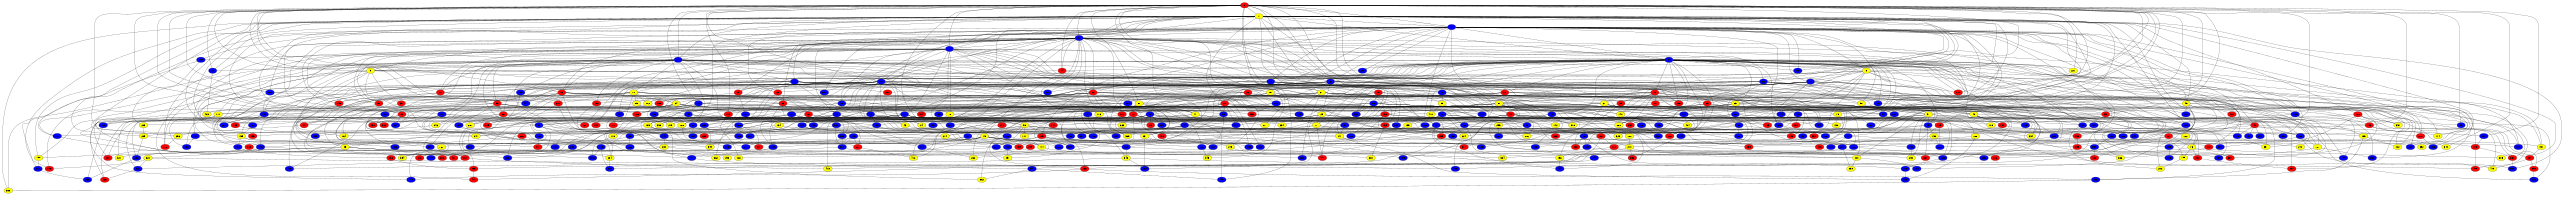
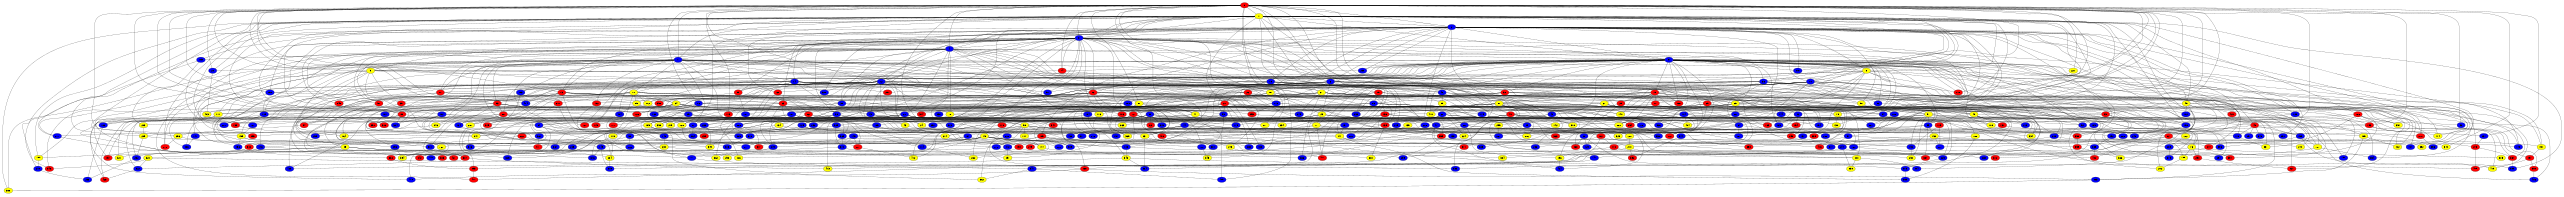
  graph {
    node [fillcolor=blue style=filled]
    0 [fillcolor=red]
    1 [fillcolor=yellow]
    2
    3
    4
    7
    9 [fillcolor=yellow]
    12
    13 [fillcolor=red]
    16
    21 [fillcolor=yellow]
    28
    29 [fillcolor=red]
    31 [fillcolor=yellow]
    33 [fillcolor=red]
    40 [fillcolor=red]
    56
    58 [fillcolor=yellow]
    61 [fillcolor=yellow]
    74 [fillcolor=red]
    80 [fillcolor=red]
    86
    89 [fillcolor=yellow]
    92
    100
    110 [fillcolor=red]
    113 [fillcolor=red]
    115 [fillcolor=red]
    120 [fillcolor=yellow]
    122 [fillcolor=yellow]
    126 [fillcolor=red]
    144
    150 [fillcolor=red]
    153 [fillcolor=red]
    155 [fillcolor=yellow]
    167
    173
    190
    215
    221 [fillcolor=yellow]
    237
    267
    340 [fillcolor=yellow]
    377
    404 [fillcolor=yellow]
    409
    5
    6
    8 [fillcolor=yellow]
    10
    20
    25
    27 [fillcolor=red]
    36
    49 [fillcolor=yellow]
    63 [fillcolor=red]
    65 [fillcolor=yellow]
    68 [fillcolor=red]
    84
    91 [fillcolor=yellow]
    121
    128 [fillcolor=yellow]
    133 [fillcolor=red]
    139 [fillcolor=red]
    158
    163 [fillcolor=red]
    166 [fillcolor=red]
    199 [fillcolor=yellow]
    256 [fillcolor=yellow]
    277
    305 [fillcolor=yellow]
    324
    335
    344
    346 [fillcolor=red]
    356
    378
    388 [fillcolor=yellow]
    399
    14
    18 [fillcolor=yellow]
    19
    22 [fillcolor=red]
    45 [fillcolor=red]
    66
    67 [fillcolor=red]
    73
    77 [fillcolor=red]
    97
    105 [fillcolor=red]
    154 [fillcolor=red]
    169
    176
    183
    189
    206
    225 [fillcolor=yellow]
    243 [fillcolor=yellow]
    259
    269
    270 [fillcolor=red]
    278 [fillcolor=red]
    282
    291
    347 [fillcolor=red]
    355 [fillcolor=red]
    n107 [fillcolor=yellow label=774]
    11 [fillcolor=yellow]
    17 [fillcolor=red]
    32 [fillcolor=red]
    37 [fillcolor=yellow]
    38
    41 [fillcolor=yellow]
    42
    51
    52
    55 [fillcolor=red]
    57 [fillcolor=red]
    72 [fillcolor=red]
    75 [fillcolor=yellow]
    79 [fillcolor=red]
    99
    104
    108 [fillcolor=yellow]
    127 [fillcolor=red]
    151 [fillcolor=yellow]
    165
    175 [fillcolor=red]
    184
    200
    241 [fillcolor=yellow]
    245 [fillcolor=red]
    254 [fillcolor=red]
    284 [fillcolor=yellow]
    310
    316
    328
    358 [fillcolor=red]
    372
    26 [fillcolor=red]
    35
    39 [fillcolor=red]
    47
    70 [fillcolor=yellow]
    109
    123
    136 [fillcolor=red]
    146
    147
    193
    208
    369 [fillcolor=yellow]
    417 [fillcolor=red]
    50 [fillcolor=yellow]
    46
    53 [fillcolor=red]
    24 [fillcolor=yellow]
    54
    81
    98
    132 [fillcolor=red]
    148
    201
    273 [fillcolor=red]
    292
    295
    318 [fillcolor=yellow]
    395 [fillcolor=red]
    93
    95
    217 [fillcolor=red]
    302 [fillcolor=red]
    303 [fillcolor=red]
    15 [fillcolor=red]
    90
    43 [fillcolor=yellow]
    83
    88 [fillcolor=red]
    102
    107
    191
    231 [fillcolor=yellow]
    300 [fillcolor=yellow]
    319
    379
    408
    415
    425
    30
    414
    34 [fillcolor=yellow]
    375 [fillcolor=red]
    187 [fillcolor=yellow]
    307 [fillcolor=red]
    311
    160
    238
    390 [fillcolor=red]
    96
    336
    412 [fillcolor=yellow]
    48 [fillcolor=yellow]
    275
    403 [fillcolor=yellow]
    188 [fillcolor=yellow]
    276 [fillcolor=yellow]
    253 [fillcolor=red]
    266
    383
    142 [fillcolor=yellow]
    159
    134 [fillcolor=yellow]
    135 [fillcolor=yellow]
    223 [fillcolor=yellow]
    397 [fillcolor=red]
    220
    117 [fillcolor=yellow]
    145
    272
    342 [fillcolor=red]
    371 [fillcolor=red]
    236
    124
    85 [fillcolor=yellow]
    212 [fillcolor=red]
    357 [fillcolor=yellow]
    345 [fillcolor=yellow]
    321 [fillcolor=yellow]
    196 [fillcolor=yellow]
    137
    171
    204
    101
    181
    326
    161 [fillcolor=red]
    402 [fillcolor=red]
    185 [fillcolor=yellow]
    227
    192
    210 [fillcolor=yellow]
    289
    368 [fillcolor=red]
    229
    294
    421 [fillcolor=red]
    363 [fillcolor=red]
    419 [fillcolor=yellow]
    156
    349 [fillcolor=yellow]
    411 [fillcolor=red]
    329
    209
    222 [fillcolor=red]
    391 [fillcolor=yellow]
    327 [fillcolor=red]
    396
    413 [fillcolor=yellow]
    386
    384 [fillcolor=yellow]
    64
    71 [fillcolor=yellow]
    78 [fillcolor=yellow]
    106 [fillcolor=red]
    112 [fillcolor=yellow]
    129
    130 [fillcolor=yellow]
    143
    168 [fillcolor=red]
    197
    202 [fillcolor=yellow]
    211 [fillcolor=yellow]
    213
    240 [fillcolor=yellow]
    244 [fillcolor=red]
    252
    257 [fillcolor=red]
    265
    283
    293
    332 [fillcolor=red]
    334 [fillcolor=yellow]
    354
    n284 [fillcolor=yellow label=760]
    410 [fillcolor=yellow]
    422 [fillcolor=yellow]
    23 [fillcolor=yellow]
    140 [fillcolor=yellow]
    268 [fillcolor=red]
    337 [fillcolor=red]
    366 [fillcolor=yellow]
    125
    258 [fillcolor=red]
    352 [fillcolor=yellow]
    405 [fillcolor=red]
    407
    60
    94 [fillcolor=red]
    62 [fillcolor=red]
    177 [fillcolor=red]
    287 [fillcolor=yellow]
    361
    44
    157 [fillcolor=red]
    186
    255 [fillcolor=yellow]
    263 [fillcolor=yellow]
    207 [fillcolor=red]
    325
    179
    203
    301
    111 [fillcolor=yellow]
    279
    69 [fillcolor=red]
    118
    195 [fillcolor=yellow]
    251
    385
    182
    162
    304
    406
    420 [fillcolor=red]
    228
    260 [fillcolor=yellow]
    219 [fillcolor=yellow]
    323 [fillcolor=yellow]
    141
    198
    308 [fillcolor=red]
    226 [fillcolor=yellow]
    250 [fillcolor=yellow]
    317 [fillcolor=red]
    247 [fillcolor=yellow]
    164 [fillcolor=yellow]
    380 [fillcolor=yellow]
    248
    286
    297 [fillcolor=red]
    218
    392 [fillcolor=red]
    174 [fillcolor=yellow]
    296
    331 [fillcolor=yellow]
    350 [fillcolor=red]
    373
    131 [fillcolor=red]
    398 [fillcolor=yellow]
    59 [fillcolor=yellow]
    194
    262 [fillcolor=yellow]
    76 [fillcolor=yellow]
    119
    138
    274
    400 [fillcolor=red]
    348
    351
    170 [fillcolor=red]
    393 [fillcolor=red]
    82 [fillcolor=red]
    87
    423 [fillcolor=red]
    353 [fillcolor=red]
    416 [fillcolor=red]
    309
    230 [fillcolor=yellow]
    330
    281
    232
    103
    216
    261
    116 [fillcolor=yellow]
    333
    178 [fillcolor=yellow]
    418
    239
    298 [fillcolor=yellow]
    424
    205
    367
    288
    172 [fillcolor=red]
    214 [fillcolor=yellow]
    343 [fillcolor=yellow]
    249 [fillcolor=red]
    389
    315
    313
    359 [fillcolor=red]
    314 [fillcolor=red]
    149
    306 [fillcolor=red]
    234 [fillcolor=yellow]
    381
    224 [fillcolor=yellow]
    271
    387 [fillcolor=red]
    339 [fillcolor=red]
    401 [fillcolor=red]
    242
    152 [fillcolor=yellow]
    285 [fillcolor=yellow]
    246 [fillcolor=yellow]
    312 [fillcolor=red]
    364
    322
    114
    365
    264
    394 [fillcolor=yellow]
    235 [fillcolor=red]
    320 [fillcolor=yellow]
    290 [fillcolor=red]
    382 [fillcolor=yellow]
    376
    362 [fillcolor=yellow]
    n420 [fillcolor=yellow label=838]
    299
    233
    341
    370
    0 -- 1
    0 -- 2
    0 -- 3
    0 -- 4
    0 -- 7
    0 -- 9
    0 -- 12
    0 -- 13
    0 -- 16
    0 -- 21
    0 -- 28
    0 -- 29
    0 -- 31
    0 -- 33
    0 -- 40
    0 -- 56
    0 -- 58
    0 -- 61
    0 -- 74
    0 -- 80
    0 -- 86
    0 -- 89
    0 -- 92
    0 -- 100
    0 -- 110
    0 -- 113
    0 -- 115
    0 -- 120
    0 -- 122
    0 -- 126
    0 -- 144
    0 -- 150
    0 -- 153
    0 -- 155
    0 -- 167
    0 -- 173
    0 -- 190
    0 -- 215
    0 -- 221
    0 -- 237
    0 -- 267
    0 -- 340
    0 -- 377
    0 -- 404
    0 -- 409
    1 -- 2
    1 -- 3
    1 -- 4
    1 -- 7
    1 -- 12
    1 -- 28
    1 -- 61
    1 -- 80
    1 -- 5
    1 -- 6
    1 -- 8
    1 -- 10
    1 -- 20
    1 -- 25
    1 -- 27
    1 -- 36
    1 -- 49
    1 -- 63
    1 -- 65
    1 -- 68
    1 -- 84
    1 -- 91
    1 -- 121
    1 -- 128
    1 -- 133
    1 -- 139
    1 -- 158
    1 -- 163
    1 -- 166
    1 -- 199
    1 -- 256
    1 -- 277
-   1 -- 305
    1 -- 324
    1 -- 335
    1 -- 344
    1 -- 346
    1 -- 356
    1 -- 378
    1 -- 388
    1 -- 399
    2 -- 3
    2 -- 7
    2 -- 9
    2 -- 13
    2 -- 190
    2 -- 5
    2 -- 6
    2 -- 8
    2 -- 10
    2 -- 49
    2 -- 378
    2 -- 14
    2 -- 18
    2 -- 19
    2 -- 22
    2 -- 45
    2 -- 66
    2 -- 67
    2 -- 73
    2 -- 77
    2 -- 97
    2 -- 105
    2 -- 154
    2 -- 169
    2 -- 176
    2 -- 183
    2 -- 189
    2 -- 206
    2 -- 225
    2 -- 243
    2 -- 259
    2 -- 269
    2 -- 270
    2 -- 278
    2 -- 282
    2 -- 291
    2 -- 347
    2 -- 355
    2 -- n107
    3 -- 4
    3 -- 12
    3 -- 74
    3 -- 19
    3 -- 22
    3 -- 73
    3 -- 11
    3 -- 17
    3 -- 32
    3 -- 37
    3 -- 38
    3 -- 41
    3 -- 42
    3 -- 51
    3 -- 52
    3 -- 55
    3 -- 57
    3 -- 72
    3 -- 75
    3 -- 79
    3 -- 99
    3 -- 104
    3 -- 108
    3 -- 127
    3 -- 151
    3 -- 165
    3 -- 175
    3 -- 184
    3 -- 200
    3 -- 241
    3 -- 245
    3 -- 254
    3 -- 284
    3 -- 310
    3 -- 316
    3 -- 328
    3 -- 358
    3 -- 372
    4 -- 58
    4 -- 5
    4 -- 20
    4 -- 139
    4 -- 22
    4 -- 169
    4 -- 17
    4 -- 127
    4 -- 328
    4 -- 26
    4 -- 35
    4 -- 39
    4 -- 47
    4 -- 70
    4 -- 109
    4 -- 123
    4 -- 136
    4 -- 146
    4 -- 147
    4 -- 193
    4 -- 208
    4 -- 369
    4 -- 417
    7 -- 9
    7 -- 13
    7 -- 21
    7 -- 92
    7 -- 167
    7 -- 163
    7 -- 277
    7 -- 388
    7 -- 14
    7 -- 259
    7 -- 278
    7 -- 11
    7 -- 41
    7 -- 51
    7 -- 39
    7 -- 50
    7 -- 46
    7 -- 53
    7 -- 24
    7 -- 54
    7 -- 81
    7 -- 98
    7 -- 132
    7 -- 148
    7 -- 201
    7 -- 273
    7 -- 292
    7 -- 295
    7 -- 318
    7 -- 395
    9 -- 155
    9 -- 409
    9 -- 14
    9 -- 109
    9 -- 53
    9 -- 93
    9 -- 95
    9 -- 217
    9 -- 302
    9 -- 303
    12 -- 190
    12 -- 105
    12 -- 17
    12 -- 38
    12 -- 245
    12 -- 35
    12 -- 193
    12 -- 24
    12 -- 395
    12 -- 15
    12 -- 90
    12 -- 43
    12 -- 83
    12 -- 88
    12 -- 102
    12 -- 107
    12 -- 191
    12 -- 231
    12 -- 300
    12 -- 319
    12 -- 379
    12 -- 408
    12 -- 415
    12 -- 425
    13 -- 63
    13 -- 52
    13 -- 57
    13 -- 201
    13 -- 30
    13 -- 414
    13 -- 34
    13 -- 375
    13 -- 187
    13 -- 307
    13 -- 311
    16 -- 33
    16 -- 126
    16 -- 20
    16 -- 25
    16 -- 160
    16 -- 238
    16 -- 390
    21 -- 33
    21 -- 100
    21 -- 25
    21 -- 65
    21 -- 84
    21 -- 39
    21 -- 96
    21 -- 336
    21 -- 412
    21 -- 48
    21 -- 275
    28 -- 403
    29 -- 40
    29 -- 188
    29 -- 276
    31 -- 38
    31 -- 41
    31 -- 47
    31 -- 253
    31 -- 266
    33 -- 158
    33 -- 47
    33 -- 383
    40 -- 58
    40 -- 176
    40 -- 52
    40 -- 375
    40 -- 142
    40 -- 159
    40 -- 134
    40 -- 135
    40 -- 223
    40 -- 397
    58 -- 282
    58 -- 75
    58 -- 200
    58 -- 276
    58 -- 220
    58 -- 117
    58 -- 145
    58 -- 272
    58 -- 342
    58 -- 371
    61 -- 273
    61 -- 88
    61 -- 187
    61 -- 236
    61 -- 124
-   61 -- 85
+   256 -- 85
    61 -- 212
    61 -- 357
    74 -- 160
    74 -- 345
    80 -- 133
    80 -- 324
    80 -- 272
    80 -- 212
    80 -- 321
    86 -- 120
    86 -- 196
    86 -- 137
    86 -- 171
    89 -- 204
    89 -- 101
    89 -- 181
    89 -- 326
    92 -- 154
    92 -- 123
    92 -- 161
    100 -- 284
    100 -- 134
    100 -- 402
    113 -- 185
    115 -- 227
    115 -- 192
    120 -- 210
    122 -- 289
    144 -- 368
    144 -- 229
    150 -- 294
    150 -- 421
    153 -- n107
    153 -- 363
    153 -- 419
    155 -- 156
    155 -- 349
    155 -- 411
    167 -- 324
    167 -- 225
    167 -- 329
    167 -- 209
    167 -- 222
    167 -- 391
    173 -- 253
    173 -- 391
    173 -- 327
    173 -- 396
    173 -- 413
    190 -- 414
    190 -- 386
    237 -- 273
    377 -- 384
    5 -- 28
    5 -- 74
    5 -- 110
    5 -- 113
    5 -- 221
    5 -- 6
    5 -- 8
    5 -- 27
    5 -- 36
    5 -- 121
    5 -- 158
    5 -- 378
    5 -- 189
    5 -- 259
    5 -- 270
    5 -- 32
    5 -- 42
    5 -- 55
    5 -- 50
    5 -- 93
    5 -- 95
    5 -- 15
    5 -- 90
    5 -- 96
    5 -- 142
    5 -- 159
    5 -- 64
    5 -- 71
    5 -- 78
    5 -- 106
    5 -- 112
    5 -- 129
    5 -- 130
    5 -- 143
    5 -- 168
    5 -- 197
    5 -- 202
    5 -- 211
    5 -- 213
    5 -- 240
    5 -- 244
    5 -- 252
    5 -- 257
    5 -- 265
    5 -- 283
    5 -- 293
    5 -- 332
    5 -- 334
    5 -- 354
    5 -- n284
    5 -- 410
    5 -- 422
    6 -- 40
    6 -- 173
    6 -- 63
    6 -- 91
    6 -- 206
    6 -- 26
    6 -- 193
    6 -- 46
    6 -- 53
    6 -- 30
    6 -- 414
    6 -- 168
    6 -- 23
    6 -- 140
    6 -- 268
    6 -- 337
    6 -- 366
    8 -- 10
    8 -- 36
    8 -- 65
    8 -- 19
    8 -- 66
    8 -- 151
    8 -- 125
    8 -- 258
    8 -- 352
    8 -- 405
    8 -- 407
    10 -- 29
    10 -- 110
    10 -- 68
    10 -- n107
    10 -- 37
    10 -- 26
    10 -- 123
    10 -- 15
    10 -- 294
    10 -- 252
    10 -- 407
    10 -- 60
    10 -- 94
    20 -- 115
    20 -- 175
    20 -- 24
    20 -- 283
    20 -- 44
    20 -- 157
    20 -- 186
    20 -- 255
    20 -- 263
    25 -- 120
    25 -- 45
    25 -- 148
    25 -- 94
    25 -- 207
    25 -- 325
    27 -- 72
    27 -- 93
    27 -- 30
    27 -- 275
    27 -- 106
    27 -- 265
    27 -- 337
    27 -- 179
    27 -- 203
    27 -- 301
    36 -- 45
    36 -- 72
    36 -- 79
    36 -- 227
    36 -- 422
    36 -- 111
    36 -- 279
    36 -- 69
    36 -- 118
    36 -- 195
    36 -- 251
    36 -- 385
    49 -- 143
    49 -- 60
    49 -- 182
    49 -- 162
    49 -- 304
    49 -- 406
    49 -- 420
    63 -- 199
    63 -- 70
    63 -- 107
    63 -- 307
    63 -- 145
    63 -- 228
    65 -- 66
    65 -- 334
    65 -- 287
    65 -- 260
    65 -- 219
    65 -- 323
    65 -- 141
    65 -- 198
    65 -- 308
    68 -- 226
    84 -- 115
    84 -- 189
    84 -- 325
    91 -- 356
    91 -- 318
    91 -- 95
    91 -- 191
-   91 -- 300
+   91 -- 108
    91 -- 379
    91 -- 192
    91 -- 250
    91 -- 317
    121 -- 155
    128 -- 150
    128 -- 247
    133 -- 164
    139 -- 270
    139 -- 311
    139 -- 161
    139 -- 380
    158 -- 248
    163 -- 286
    166 -- 372
    166 -- 397
    166 -- 357
    166 -- 289
    166 -- 297
    199 -- 218
    256 -- 278
    277 -- 342
    335 -- 402
    344 -- 392
    14 -- 18
    14 -- 355
    14 -- 55
    14 -- 328
    14 -- 146
    14 -- 253
    14 -- 204
    14 -- 64
    14 -- 257
    14 -- n284
    14 -- 111
    14 -- 174
    14 -- 296
    14 -- 331
    14 -- 350
    14 -- 373
    18 -- 27
    18 -- 99
    18 -- 412
    18 -- 211
    18 -- 23
    18 -- 131
    18 -- 398
    19 -- 89
    19 -- 51
    19 -- 46
    19 -- 319
    19 -- 48
    19 -- 44
    19 -- 279
    19 -- 182
    19 -- 59
    19 -- 194
    19 -- 262
    22 -- 31
    22 -- 86
    22 -- 126
    22 -- 132
    22 -- 292
    22 -- 117
    22 -- 421
    22 -- 112
    22 -- 410
    22 -- 62
    22 -- 157
    22 -- 76
    22 -- 119
    22 -- 138
    22 -- 274
    22 -- 400
    45 -- 237
    45 -- 67
    45 -- 159
    45 -- 118
    45 -- 348
    45 -- 351
    66 -- 153
    66 -- 67
    66 -- 326
    66 -- 210
    66 -- 255
    66 -- 170
    67 -- 402
    67 -- 143
    67 -- 76
    67 -- 393
    73 -- 165
    73 -- 372
    73 -- 81
    73 -- 260
    73 -- 219
    73 -- 82
    73 -- 87
    73 -- 423
    77 -- 92
    77 -- 361
    77 -- 162
    97 -- 377
    97 -- 407
    97 -- 353
    105 -- 272
    105 -- 265
    105 -- 228
    105 -- 138
    105 -- 416
    105 -- 309
    105 -- 230
    154 -- 212
    169 -- 223
    169 -- 218
    176 -- 330
    183 -- 354
    183 -- 263
    183 -- 198
    189 -- 203
    206 -- 267
    206 -- 286
    206 -- 281
    225 -- 301
    225 -- 232
    243 -- 380
    270 -- 356
    355 -- 396
    355 -- 413
    11 -- 89
    11 -- 346
    11 -- 35
    11 -- 217
    11 -- 34
    11 -- 375
    11 -- 220
    11 -- 106
    11 -- 112
    11 -- 62
    11 -- 177
    11 -- 287
    11 -- 361
    17 -- 77
    17 -- 245
    17 -- 247
    17 -- 103
    32 -- 100
    32 -- 91
    32 -- 183
    32 -- 269
    32 -- 83
    32 -- 238
    32 -- 168
    32 -- 216
    37 -- 144
    37 -- 84
    37 -- 128
    37 -- 154
    37 -- 70
    37 -- 136
    37 -- 318
    37 -- 101
    37 -- 119
    37 -- 138
    37 -- 330
    37 -- 281
    37 -- 261
    37 -- 116
    37 -- 333
    38 -- 121
    38 -- 139
    38 -- 43
    38 -- 125
    38 -- 178
    41 -- 254
    41 -- 164
    41 -- 194
    41 -- 418
    42 -- 82
    42 -- 239
    42 -- 298
    42 -- 424
    52 -- 122
    52 -- 202
    55 -- 101
    55 -- 350
    57 -- 85
    57 -- 94
    72 -- 99
    72 -- 208
    72 -- 209
    72 -- 263
    72 -- 179
    72 -- 262
    72 -- 309
    72 -- 205
    75 -- 150
    75 -- 151
    75 -- 303
    75 -- 102
    75 -- 236
    75 -- n284
    75 -- 279
    75 -- 309
    75 -- 103
    75 -- 205
    75 -- 367
    79 -- 267
    79 -- 83
    79 -- 107
    79 -- 293
    79 -- 288
    79 -- 172
    99 -- 344
    99 -- 355
    104 -- 404
    104 -- 108
    104 -- 408
    104 -- 229
    104 -- 363
    104 -- 214
    108 -- 248
    151 -- 297
    165 -- 209
    165 -- 174
    184 -- 211
    184 -- 288
    184 -- 343
    200 -- 244
    200 -- 228
    241 -- 385
    241 -- 249
    241 -- 389
    245 -- 421
    254 -- 258
    284 -- 315
    310 -- 313
    358 -- 359
    26 -- 173
    26 -- 50
    26 -- 34
    26 -- 71
    26 -- 268
    26 -- 314
    35 -- 54
    35 -- 76
    35 -- 288
    35 -- 314
    39 -- 149
    47 -- 358
    47 -- 197
    47 -- 250
    47 -- 178
    47 -- 424
    70 -- 86
    70 -- 149
    109 -- 133
    109 -- 201
    109 -- 418
    109 -- 306
    123 -- 286
    136 -- 254
    136 -- 292
    136 -- 191
    136 -- 210
    136 -- 289
    136 -- 234
    136 -- 381
    136 -- 224
    146 -- 171
    146 -- 157
    147 -- 386
    193 -- 230
    208 -- 334
    208 -- 216
    50 -- 206
    50 -- 203
    46 -- 129
    46 -- 69
    46 -- 59
    46 -- 119
    46 -- 416
    46 -- 246
    53 -- 153
    53 -- 88
    53 -- 403
    53 -- 124
    53 -- 181
    53 -- 62
    53 -- 164
    53 -- 114
    53 -- 365
    24 -- 75
    54 -- 147
    54 -- 266
    54 -- 313
    54 -- 264
    54 -- 394
    81 -- 241
    81 -- 367
    81 -- 264
    98 -- 316
    98 -- 266
    132 -- 171
    148 -- 230
    148 -- 271
    273 -- 337
    273 -- 405
    93 -- 102
    93 -- 161
    93 -- 125
    93 -- 242
    95 -- 98
    95 -- 137
    95 -- 387
    95 -- 152
    217 -- 316
    217 -- 226
    302 -- 325
    302 -- 320
    15 -- 16
    15 -- 29
    15 -- 31
    15 -- 65
    15 -- 77
    15 -- 37
    15 -- 42
    15 -- 358
    15 -- 336
    15 -- 327
    15 -- 140
    15 -- 258
    15 -- 260
    15 -- 271
    15 -- 387
    90 -- 368
    90 -- 129
    90 -- 304
    43 -- 216
    83 -- 113
    83 -- 176
    83 -- 184
    83 -- 109
    83 -- 130
    83 -- 293
    83 -- 140
    83 -- 353
    83 -- 401
    88 -- 127
    88 -- 165
    88 -- 124
    88 -- 287
    88 -- 186
    88 -- 232
    88 -- 242
    102 -- 345
    107 -- 384
    107 -- 177
    107 -- 251
    107 -- 306
    107 -- 362
    191 -- 241
    191 -- 408
    231 -- 381
    231 -- 364
    300 -- 304
    300 -- n420
    30 -- 163
    30 -- 81
    30 -- 319
    30 -- 301
    30 -- 82
    30 -- 261
    30 -- 234
    30 -- 381
    30 -- 322
    34 -- 80
    34 -- 73
    34 -- 160
    34 -- 390
    34 -- 48
    34 -- 60
    34 -- 111
    34 -- 219
    34 -- 296
    34 -- 290
    187 -- 354
    187 -- 366
    307 -- 413
    307 -- 322
    96 -- 104
    96 -- 285
    48 -- 56
    48 -- 236
    48 -- 64
    48 -- 213
    48 -- 131
    48 -- 333
    48 -- 359
    188 -- 377
    188 -- 389
    253 -- 363
    383 -- 388
    159 -- 187
    159 -- 419
    159 -- 396
    134 -- 148
    134 -- 247
    134 -- 373
    135 -- 311
    135 -- 400
    135 -- 330
    223 -- 225
    220 -- 243
    220 -- 382
    117 -- 174
    145 -- 207
    145 -- 249
    145 -- 149
    145 -- 370
    272 -- 303
    272 -- 401
    124 -- 367
    85 -- 199
    85 -- 284
    85 -- 321
    85 -- 298
    85 -- 362
    196 -- 424
    171 -- 341
    204 -- 235
    101 -- 185
    101 -- 365
    181 -- 390
    181 -- 423
    161 -- 371
    161 -- 192
    161 -- 172
    161 -- 315
    185 -- 231
    185 -- 222
    185 -- 207
    185 -- 382
    192 -- 250
    210 -- 417
    210 -- 300
    210 -- 392
    289 -- 379
    229 -- 373
    156 -- 332
    329 -- 335
    329 -- 361
    329 -- 370
    222 -- 317
    222 -- 296
    64 -- 369
    64 -- 90
    64 -- 281
    64 -- 339
    71 -- 98
    71 -- 368
    71 -- 118
    71 -- 103
    71 -- 401
    78 -- 130
    78 -- 251
    78 -- 339
    106 -- 369
    106 -- 400
    106 -- 246
    112 -- 425
    112 -- 116
    129 -- 397
    129 -- 226
    244 -- 305
    244 -- 312
    252 -- 335
    252 -- 352
    283 -- 349
    332 -- 393
    23 -- 215
    23 -- 54
    23 -- 142
    23 -- 329
    23 -- 71
    23 -- 44
    23 -- 312
    23 -- 364
    140 -- 404
    268 -- 383
    268 -- 418
    337 -- 399
    125 -- 399
    125 -- 252
    125 -- 214
    125 -- 235
    258 -- 274
    60 -- 215
    60 -- 128
    60 -- 282
    60 -- 213
    60 -- 179
    60 -- 331
    60 -- 224
    60 -- 264
    94 -- 256
    62 -- 347
    62 -- 398
    62 -- 114
    287 -- 393
    287 -- 376
    361 -- 411
    44 -- 277
    44 -- 97
    44 -- 105
    44 -- 231
    44 -- 323
    44 -- 87
    44 -- 239
    44 -- 214
    44 -- 285
    186 -- 233
    255 -- 261
    207 -- 412
    203 -- 340
    203 -- 274
    301 -- 307
    111 -- 386
    111 -- 186
    279 -- 362
    69 -- 196
    69 -- 185
    69 -- 294
    69 -- 78
    69 -- 406
    69 -- 194
    69 -- 394
    69 -- 299
    118 -- 331
    195 -- 202
    251 -- 365
    162 -- 269
    260 -- 344
    141 -- 268
    308 -- 406
    247 -- 302
    297 -- 419
    297 -- 308
    218 -- 233
    174 -- 299
    296 -- 394
    373 -- 389
    131 -- 291
    131 -- 224
    59 -- 276
    59 -- 410
    76 -- 195
    76 -- 141
    76 -- 198
    76 -- 290
    274 -- 290
    274 -- n420
    274 -- 341
    170 -- 310
    393 -- 417
    87 -- 146
    87 -- 162
    87 -- 114
    230 -- 336
    230 -- 232
    232 -- 233
    103 -- 300
    103 -- 343
    116 -- 197
    178 -- 376
    205 -- 342
    288 -- 395
    288 -- 349
    288 -- 317
    172 -- 196
    172 -- 229
    214 -- 411
    214 -- 242
    343 -- 425
    343 -- 405
    343 -- 364
    359 -- 366
    149 -- 315
    149 -- 376
    242 -- 391
    152 -- 227
    152 -- 240
    152 -- 416
    285 -- 383
    285 -- 422
    246 -- 295
    322 -- 423
    114 -- 262
    365 -- 370
    320 -- 346
    320 -- 333
    320 -- 322
    290 -- 327
    341 -- 409
    341 -- 382
    370 -- 415
    370 -- 387
  }
